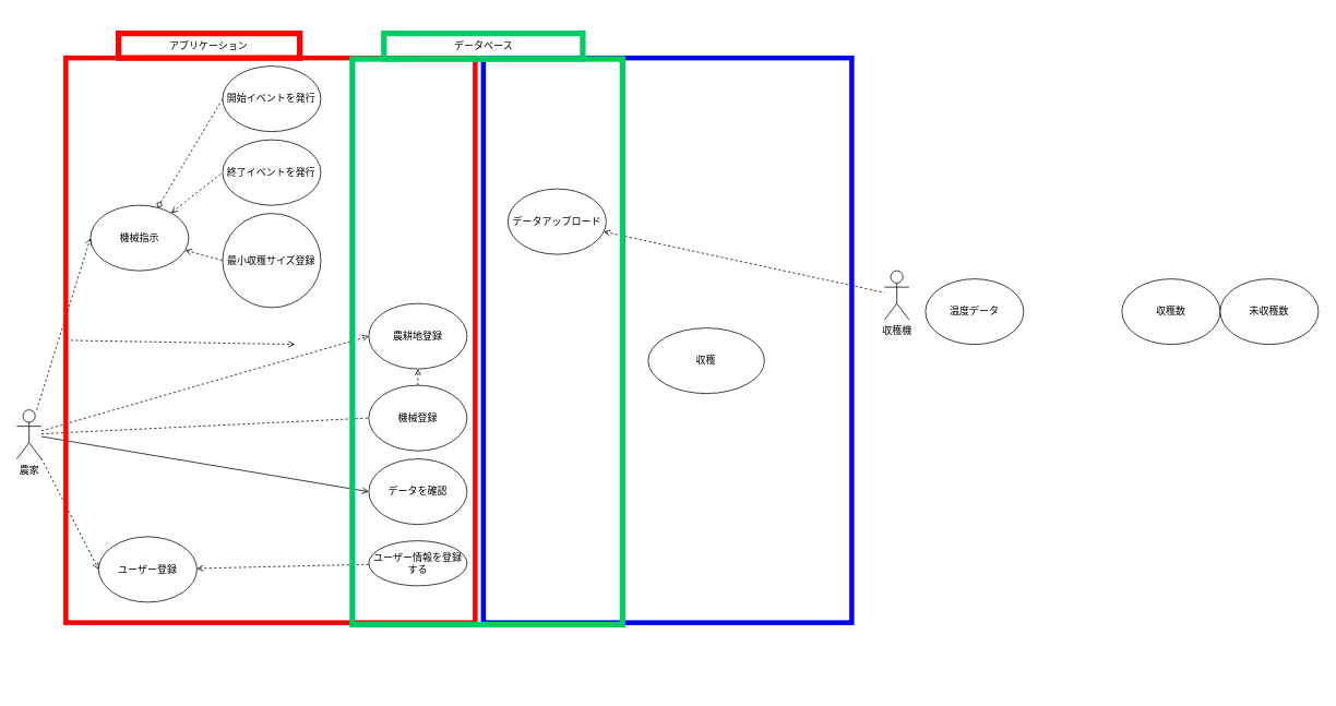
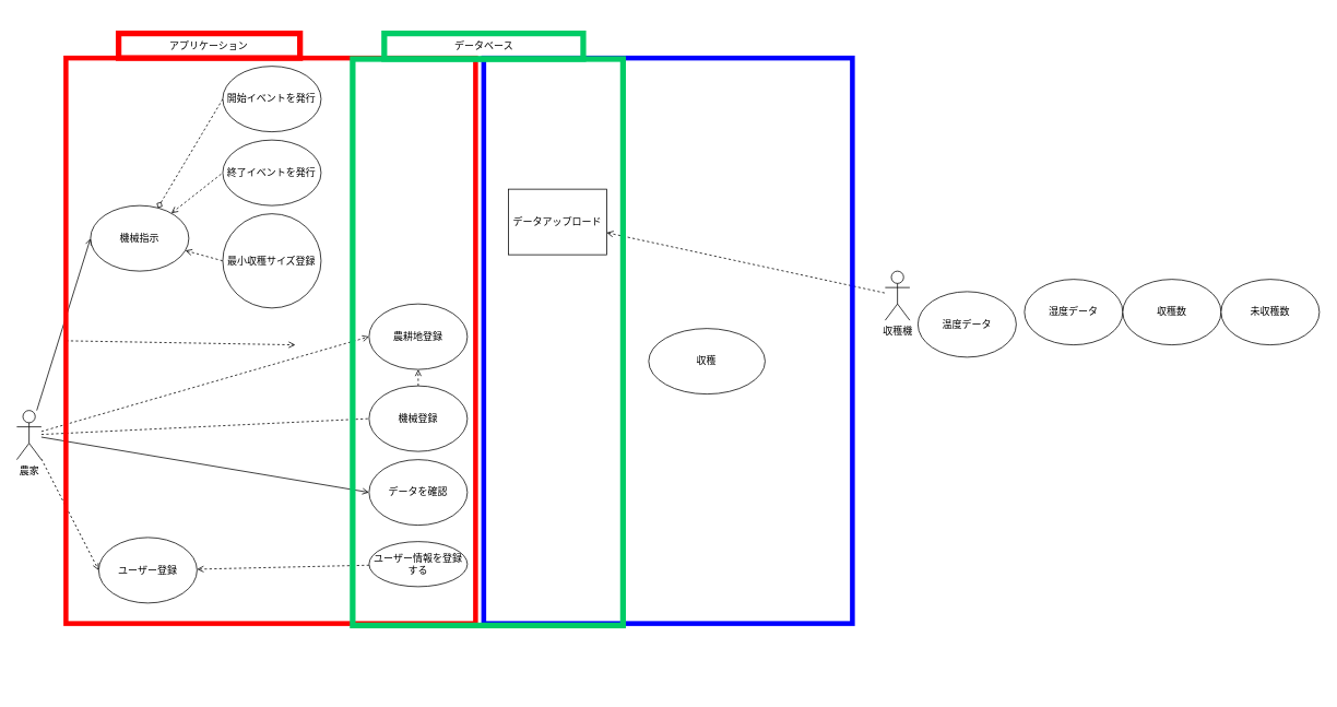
  <mxCell id="0" />
  <mxCell id="1" parent="0" />
  <mxCell id="2" style="rounded=0;orthogonalLoop=1;jettySize=auto;html=1;entryX=0;entryY=0.5;entryDx=0;entryDy=0;dashed=1;endArrow=open;endFill=0;" parent="1" source="8" target="10" edge="1"><mxGeometry relative="1" as="geometry" /></mxCell>
  <mxCell id="3" style="edgeStyle=none;rounded=0;orthogonalLoop=1;jettySize=auto;html=1;startArrow=none;startFill=0;endArrow=none;endFill=0;entryX=0;entryY=0.5;entryDx=0;entryDy=0;dashed=1;" parent="1" source="8" target="12" edge="1"><mxGeometry relative="1" as="geometry" /></mxCell>
  <mxCell id="4" style="edgeStyle=none;rounded=0;orthogonalLoop=1;jettySize=auto;html=1;startArrow=none;startFill=0;endArrow=open;endFill=0;entryX=0;entryY=0.5;entryDx=0;entryDy=0;dashed=0;" parent="1" source="8" target="13" edge="1"><mxGeometry relative="1" as="geometry" /></mxCell>
  <mxCell id="5" style="edgeStyle=none;rounded=0;orthogonalLoop=1;jettySize=auto;html=1;startArrow=open;startFill=0;endArrow=none;endFill=0;entryX=0;entryY=0.5;entryDx=0;entryDy=0;dashed=1;" parent="1" source="20" target="18" edge="1"><mxGeometry relative="1" as="geometry" /></mxCell>
- <mxCell id="6" style="edgeStyle=none;rounded=0;orthogonalLoop=1;jettySize=auto;html=1;entryX=0;entryY=0.5;entryDx=0;entryDy=0;dashed=1;startArrow=none;startFill=0;endArrow=open;endFill=0;" parent="1" source="8" target="20" edge="1"><mxGeometry relative="1" as="geometry" /></mxCell>
+ <mxCell id="6" style="edgeStyle=none;rounded=0;orthogonalLoop=1;jettySize=auto;html=1;entryX=0;entryY=0.5;entryDx=0;entryDy=0;dashed=0;startArrow=none;startFill=0;endArrow=open;endFill=0;" parent="1" source="8" target="20" edge="1"><mxGeometry relative="1" as="geometry" /></mxCell>
  <mxCell id="7" style="edgeStyle=none;rounded=0;orthogonalLoop=1;jettySize=auto;html=1;entryX=0;entryY=0.5;entryDx=0;entryDy=0;dashed=1;startArrow=none;startFill=0;endArrow=open;endFill=0;" parent="1" source="8" target="21" edge="1"><mxGeometry relative="1" as="geometry" /></mxCell>
  <mxCell id="8" value="農家" style="shape=umlActor;verticalLabelPosition=bottom;verticalAlign=top;html=1;outlineConnect=0;" parent="1" vertex="1"><mxGeometry x="20" y="500" width="30" height="60" as="geometry" /></mxCell>
  <mxCell id="9" value="収穫機" style="shape=umlActor;verticalLabelPosition=bottom;verticalAlign=top;html=1;outlineConnect=0;" parent="1" vertex="1"><mxGeometry x="1080" y="330" width="30" height="60" as="geometry" /></mxCell>
  <mxCell id="10" value="農耕地登録" style="ellipse;whiteSpace=wrap;html=1;" parent="1" vertex="1"><mxGeometry x="450" y="370" width="120" height="80" as="geometry" /></mxCell>
  <mxCell id="11" style="edgeStyle=none;rounded=0;orthogonalLoop=1;jettySize=auto;html=1;startArrow=none;startFill=0;endArrow=open;endFill=0;dashed=1;" parent="1" source="12" target="10" edge="1"><mxGeometry relative="1" as="geometry" /></mxCell>
  <mxCell id="12" value="機械登録" style="ellipse;whiteSpace=wrap;html=1;" parent="1" vertex="1"><mxGeometry x="450" y="470" width="120" height="80" as="geometry" /></mxCell>
  <mxCell id="13" value="データを確認" style="ellipse;whiteSpace=wrap;html=1;" parent="1" vertex="1"><mxGeometry x="450" y="560" width="120" height="80" as="geometry" /></mxCell>
- <mxCell id="14" value="温度データ" style="ellipse;whiteSpace=wrap;html=1;" parent="1" vertex="1"><mxGeometry x="1130" y="340" width="120" height="80" as="geometry" /></mxCell>
+ <mxCell id="14" value="温度データ" style="ellipse;whiteSpace=wrap;html=1;" parent="1" vertex="1"><mxGeometry x="1120" y="355" width="120" height="80" as="geometry" /></mxCell>
+ <mxCell id="15" value="湿度データ" style="ellipse;whiteSpace=wrap;html=1;" parent="1" vertex="1"><mxGeometry x="1250" y="340" width="120" height="80" as="geometry" /></mxCell>
  <mxCell id="16" value="収穫数" style="ellipse;whiteSpace=wrap;html=1;" parent="1" vertex="1"><mxGeometry x="1370" y="340" width="120" height="80" as="geometry" /></mxCell>
  <mxCell id="17" value="未収穫数" style="ellipse;whiteSpace=wrap;html=1;" parent="1" vertex="1"><mxGeometry x="1490" y="340" width="120" height="80" as="geometry" /></mxCell>
  <mxCell id="18" value="最小収穫サイズ登録" style="ellipse;whiteSpace=wrap;html=1;" parent="1" vertex="1"><mxGeometry x="271.42" y="260" width="120" height="115" as="geometry" /></mxCell>
  <mxCell id="19" style="edgeStyle=none;rounded=0;orthogonalLoop=1;jettySize=auto;html=1;startArrow=open;startFill=0;endArrow=none;endFill=0;dashed=1;" parent="1" source="35" target="9" edge="1"><mxGeometry relative="1" as="geometry" /></mxCell>
  <mxCell id="20" value="機械指示" style="ellipse;whiteSpace=wrap;html=1;" parent="1" vertex="1"><mxGeometry x="110" y="250" width="120" height="80" as="geometry" /></mxCell>
  <mxCell id="21" value="ユーザー登録" style="ellipse;whiteSpace=wrap;html=1;" parent="1" vertex="1"><mxGeometry x="120" y="655" width="120" height="80" as="geometry" /></mxCell>
  <mxCell id="22" value="" style="group" parent="1" vertex="1" connectable="0"><mxGeometry x="590" y="20" width="450" height="740" as="geometry" /></mxCell>
  <mxCell id="23" value="" style="rounded=0;whiteSpace=wrap;html=1;fillColor=none;strokeColor=#0000FF;strokeWidth=6;" parent="22" vertex="1"><mxGeometry y="50" width="450" height="690" as="geometry" /></mxCell>
  <mxCell id="24" value="収穫" style="ellipse;whiteSpace=wrap;html=1;" parent="22" vertex="1"><mxGeometry x="201.316" y="380" width="142.105" height="80" as="geometry" /></mxCell>
  <mxCell id="25" value="終了イベントを発行" style="ellipse;whiteSpace=wrap;html=1;" parent="1" vertex="1"><mxGeometry x="271.42" width="120" height="80" as="geometry" y="170" /></mxCell>
  <mxCell id="26" style="edgeStyle=none;rounded=0;orthogonalLoop=1;jettySize=auto;html=1;startArrow=open;startFill=0;endArrow=none;endFill=0;entryX=0;entryY=0.5;entryDx=0;entryDy=0;dashed=1;" parent="1" source="20" target="25" edge="1"><mxGeometry relative="1" as="geometry"><mxPoint x="232.674" y="280.846" as="sourcePoint" /><mxPoint x="290" y="260" as="targetPoint" /></mxGeometry></mxCell>
  <mxCell id="27" style="edgeStyle=none;rounded=0;orthogonalLoop=1;jettySize=auto;html=1;dashed=1;startArrow=none;startFill=0;endArrow=diamond;endFill=0;exitX=0;exitY=0.5;exitDx=0;exitDy=0;" parent="1" source="28" target="20" edge="1"><mxGeometry relative="1" as="geometry" /></mxCell>
  <mxCell id="28" value="開始イベントを発行" style="ellipse;whiteSpace=wrap;html=1;" parent="1" vertex="1"><mxGeometry x="271.42" y="80" width="120" height="80" as="geometry" /></mxCell>
  <mxCell id="29" style="edgeStyle=none;rounded=0;orthogonalLoop=1;jettySize=auto;html=1;dashed=1;startArrow=none;startFill=0;endArrow=open;endFill=0;" parent="1" source="30" target="21" edge="1"><mxGeometry relative="1" as="geometry" /></mxCell>
  <mxCell id="30" value="ユーザー情報を登録する" style="ellipse;whiteSpace=wrap;html=1;" parent="1" vertex="1"><mxGeometry x="450" y="660" width="120" height="55" as="geometry" /></mxCell>
  <mxCell id="31" value="アプリケーション" style="text;html=1;strokeColor=#FF0000;fillColor=none;align=center;verticalAlign=middle;whiteSpace=wrap;rounded=0;strokeWidth=7;" parent="1" vertex="1"><mxGeometry x="144.286" y="40" width="221.429" height="30" as="geometry" /></mxCell>
  <mxCell id="32" style="edgeStyle=none;rounded=0;orthogonalLoop=1;jettySize=auto;html=1;exitX=0;exitY=0.5;exitDx=0;exitDy=0;dashed=1;startArrow=none;startFill=0;endArrow=open;endFill=0;" parent="1" source="33" edge="1"><mxGeometry relative="1" as="geometry"><mxPoint x="360" y="420" as="targetPoint" /></mxGeometry></mxCell>
  <mxCell id="33" value="" style="rounded=0;whiteSpace=wrap;html=1;fillColor=none;strokeColor=#FF0000;strokeWidth=6;" parent="1" vertex="1"><mxGeometry x="80" y="70" width="500" height="690" as="geometry" /></mxCell>
  <mxCell id="34" value="" style="group" parent="1" vertex="1" connectable="0"><mxGeometry x="420" y="102.338" width="350" height="737.662" as="geometry" /></mxCell>
- <mxCell id="35" value="データアップロード" style="ellipse;whiteSpace=wrap;html=1;" parent="34" vertex="1"><mxGeometry x="200" y="127.662" width="120" height="80" as="geometry" /></mxCell>
+ <mxCell id="35" value="データアップロード" style="whiteSpace=wrap;html=1;rounded=0;" parent="34" vertex="1"><mxGeometry x="200" y="127.662" width="120" height="80" as="geometry" /></mxCell>
  <mxCell id="36" value="" style="rounded=0;whiteSpace=wrap;html=1;strokeColor=#00CC66;fillColor=none;strokeWidth=7;" parent="34" vertex="1"><mxGeometry x="10" y="-31.17" width="330" height="691.17" as="geometry" /></mxCell>
  <mxCell id="37" value="データベース" style="text;html=1;strokeColor=#00CC66;fillColor=none;align=center;verticalAlign=middle;whiteSpace=wrap;rounded=0;strokeWidth=7;" parent="1" vertex="1"><mxGeometry x="468.571" y="40" width="242.857" height="31.169" as="geometry" /></mxCell>
